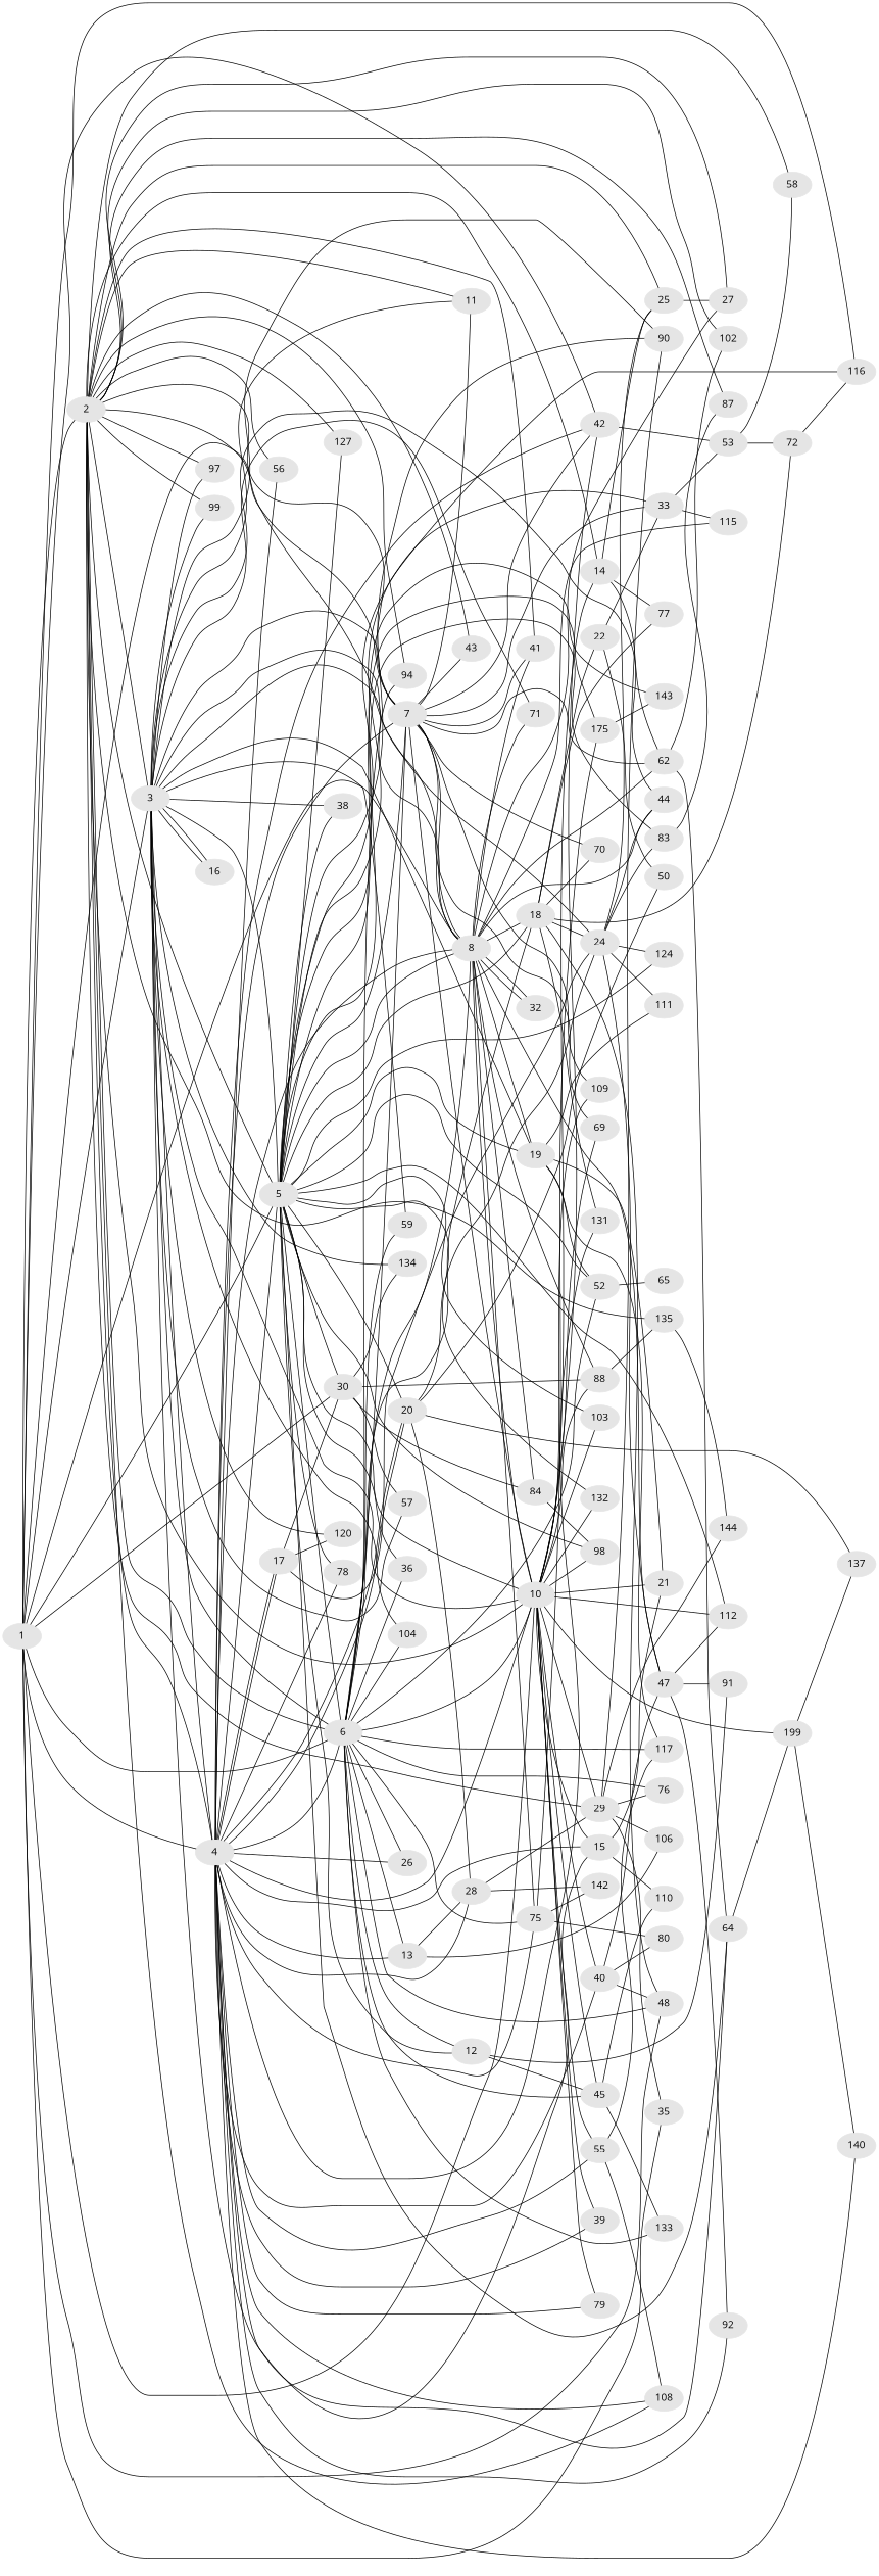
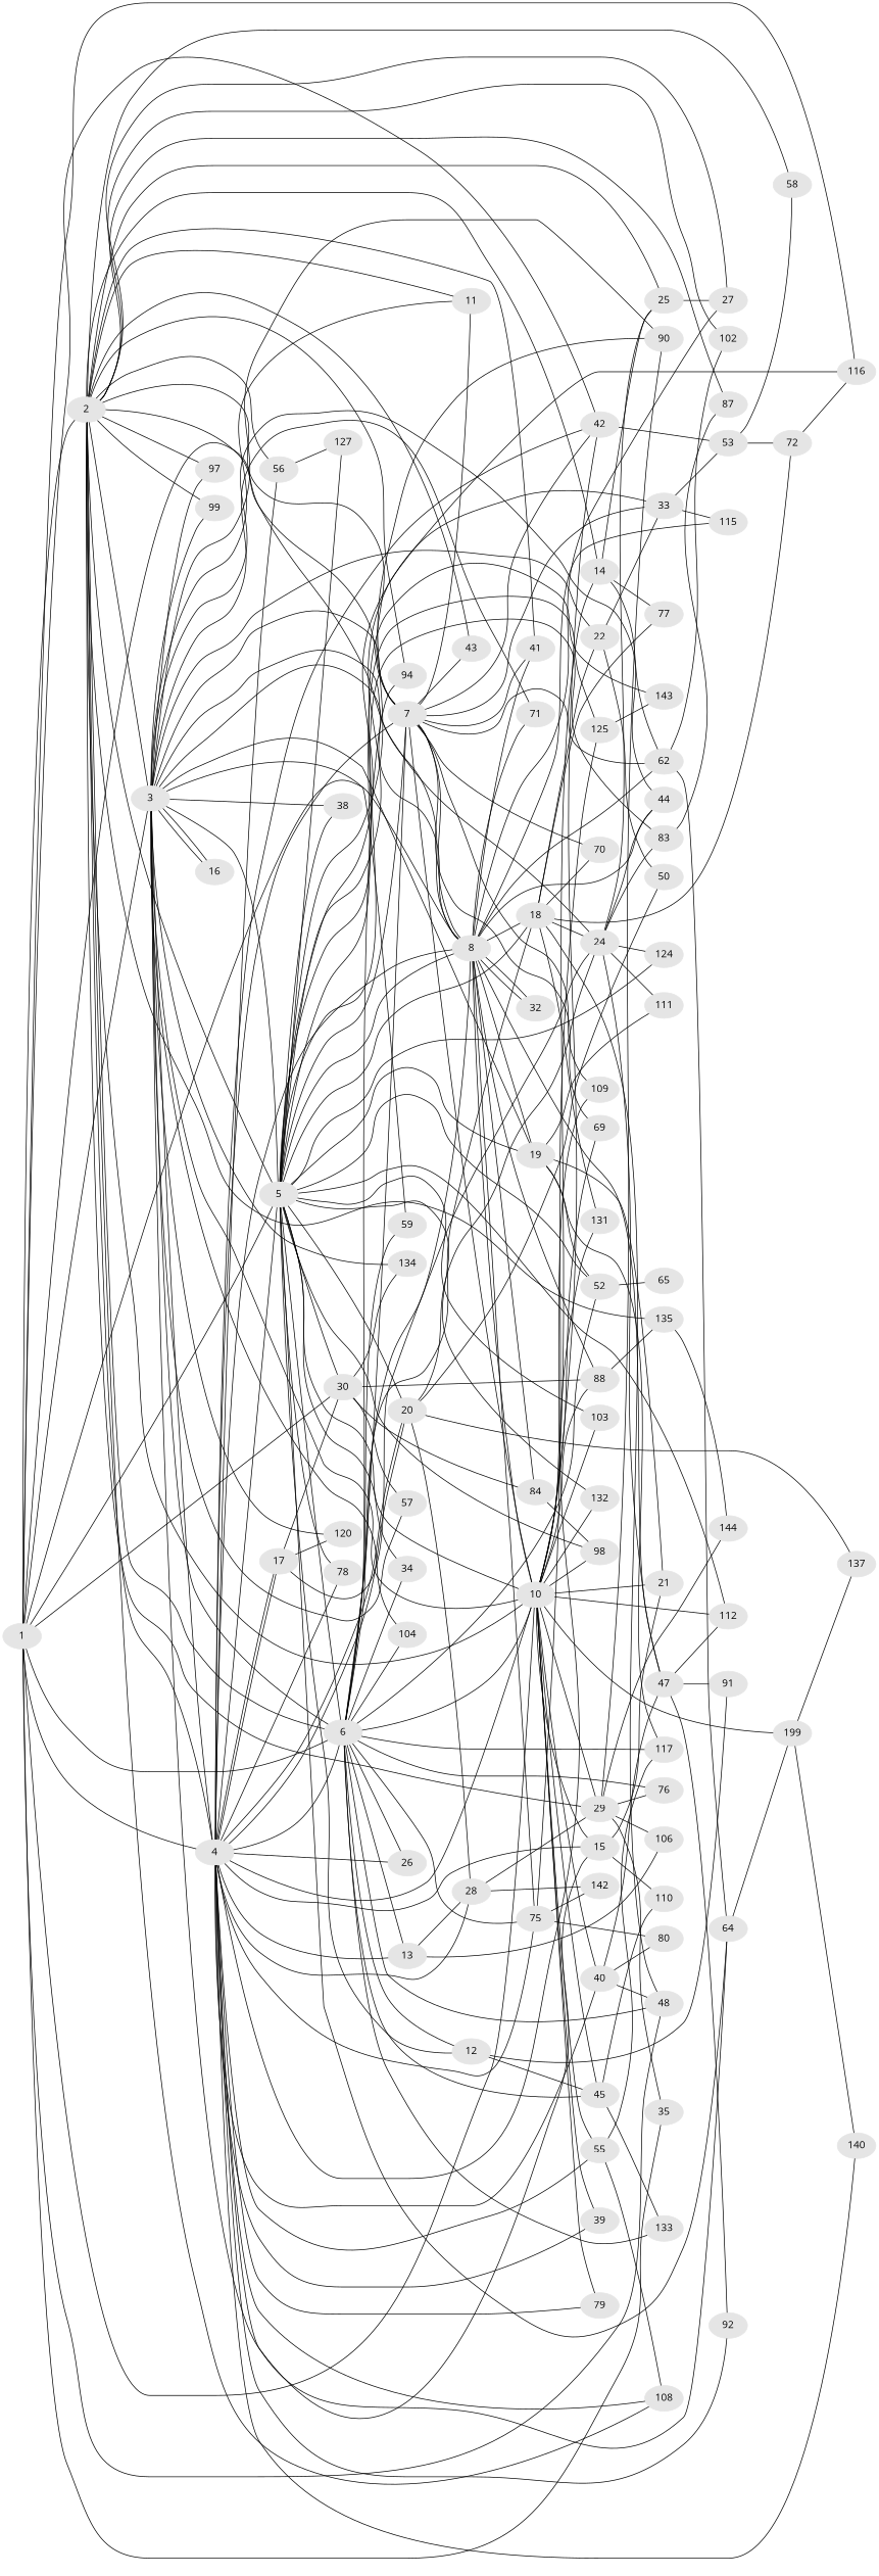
  graph {
    fontname="Open Sans"
    rankdir=LR
    node [color=gray90 fontname="Open Sans" style=filled]
    edge [fontname="Open Sans"]
    1 [super="+96"]
    2 [super="+74"]
    3 [super="+37"]
    4 [super="+130"]
    5 [super="+9"]
    6 [super="+119"]
    7 [super="+67"]
    8 [super="+82"]
    10 [super="+81"]
    30 [super="+93"]
    35
    42 [super="+95"]
    48 [super="+51"]
    116 [super="+121"]
    11 [super="+31"]
    14 [super="+36"]
    25 [super="+138"]
    27 [super="+100"]
    29 [super="+68"]
    41 [super="+141"]
    43
    56
    58
    87
    94
    97
    99
    102
    108 [super="+123"]
    127
    135
    15
    16
    19 [super="+23"]
    22 [super="+128"]
    24 [super="+49"]
    38
    44 [super="+54"]
    57
    59
    71
    90 [super="+107"]
    104
    120
    134
    13
    17 [super="+89"]
    20 [super="+136"]
    26
    28 [super="+60"]
    39
    40 [super="+118"]
    55
    64 [super="+73"]
    75 [super="+101"]
    78
    79
    92
    131
    140
    12 [super="+126"]
    18 [super="+85"]
    33 [super="+122"]
-   34 [super="+46" label=36]
+   34 [super="+46"]
    52 [super="+66"]
    83
    98 [super="+114"]
    103
    112 [super="+113"]
    124
-   125 [label=175]
+   125
    132
    143
    45
    76
    117
    133
    62 [super="+63"]
    69
    70
    109
    32
    47 [super="+61"]
    84
    88 [super="+139"]
    115
    21 [super="+105"]
    n88 [label=199]
    53
    77
    106
    144
    110
    111
    50
    137
    142
    80
    91
    72
    65
    1 -- 2
    1 -- 3
    1 -- 4
    1 -- 5 [weight=3]
    1 -- 6
    1 -- 7
    1 -- 8
    1 -- 10
    1 -- 30
    1 -- 35
    1 -- 42
    1 -- 48
    1 -- 116
    2 -- 3 [weight=2]
    2 -- 4
    2 -- 5 [weight=2]
    2 -- 6
    2 -- 7
    2 -- 8
    2 -- 10
    2 -- 11
    2 -- 14
    2 -- 25
    2 -- 27
    2 -- 29
    2 -- 41
    2 -- 43
    2 -- 56
    2 -- 58
    2 -- 87
    2 -- 94
    2 -- 97
    2 -- 99
    2 -- 102
    2 -- 108
-   2 -- 127
+   56 -- 127
    2 -- 135
    3 -- 4
    3 -- 5 [weight=2]
    3 -- 6
    3 -- 7
    3 -- 8
    3 -- 10
    3 -- 11
    3 -- 97
    3 -- 99
    3 -- 15
    3 -- 16
    3 -- 16
    3 -- 19
+   3 -- 22
    3 -- 24
    3 -- 38
    3 -- 44
    3 -- 57
    3 -- 59
    3 -- 71
    3 -- 90
    3 -- 104
    3 -- 120
    3 -- 134
    4 -- 5 [weight=2]
    4 -- 6
    4 -- 7
    4 -- 8
    4 -- 10
    4 -- 42
    4 -- 56
    4 -- 108
    4 -- 15
    4 -- 13
    4 -- 17
    4 -- 17
    4 -- 20
    4 -- 20
    4 -- 26
    4 -- 28
    4 -- 39
    4 -- 40
    4 -- 55
    4 -- 64
    4 -- 75
    4 -- 78
    4 -- 79
    4 -- 92
    4 -- 131
    4 -- 140
    5 -- 6 [weight=2]
    5 -- 7 [weight=3]
    5 -- 8 [weight=2]
    5 -- 10 [weight=2]
    5 -- 30
    5 -- 116
    5 -- 127
    5 -- 19
    5 -- 38
    5 -- 90
    5 -- 20
    5 -- 64
    5 -- 78
    5 -- 12
    5 -- 18
    5 -- 33
    5 -- 34
    5 -- 52
    5 -- 83
    5 -- 98
    5 -- 103
    5 -- 112
    5 -- 124
    5 -- 125
    5 -- 132
    5 -- 143
    6 -- 7
    6 -- 8
    6 -- 10
    6 -- 48
    6 -- 94
    6 -- 59
    6 -- 104
    6 -- 13
    6 -- 26
    6 -- 75
    6 -- 12
    6 -- 18 [weight=2]
    6 -- 34 [weight=2]
    6 -- 52
    6 -- 45
    6 -- 76
    6 -- 117
    6 -- 133
    7 -- 8
    7 -- 10
    7 -- 42
    7 -- 11
    7 -- 41
    7 -- 43
    7 -- 33
    7 -- 62
    7 -- 69
    7 -- 70
    7 -- 109
    8 -- 10
    8 -- 27
    8 -- 41
    8 -- 19 [weight=2]
    8 -- 44
    8 -- 71
    8 -- 75
    8 -- 18
    8 -- 62
    8 -- 32
    8 -- 32
    8 -- 47
    8 -- 84
    8 -- 88
    8 -- 115
    10 -- 42
    10 -- 14 [weight=2]
    10 -- 29
    10 -- 15
    10 -- 39
    10 -- 40
    10 -- 55
    10 -- 79
    10 -- 98
    10 -- 103
    10 -- 112
    10 -- 132
    10 -- 45
    10 -- 69
    10 -- 109
    10 -- 88
    10 -- 21
    10 -- n88
    30 -- 57
    30 -- 134
    30 -- 84
    30 -- 88
    42 -- 53
    14 -- 25
    14 -- 62
    14 -- 77
    25 -- 27
    29 -- 35
    29 -- 90
    29 -- 76
    29 -- 106
    29 -- 144
    135 -- 144
    15 -- 21
    15 -- 110
    19 -- 52
    19 -- 117
    19 -- 21
    19 -- 111
    22 -- 33
    22 -- 50
    24 -- 25
    24 -- 44
    24 -- 83
    24 -- 124
    24 -- 47
    24 -- 111
    13 -- 28
    13 -- 106
    17 -- 30
    17 -- 24
    17 -- 120
    20 -- 24
    20 -- 28
    20 -- 50
    20 -- 137
    28 -- 29
    28 -- 142
    40 -- 48
    40 -- 47 [weight=2]
    40 -- 80
    55 -- 108
    55 -- 117
    64 -- n88
    75 -- 125
    75 -- 142
    75 -- 80
    12 -- 45
    12 -- 91
    18 -- 48
    18 -- 22
    18 -- 24
    18 -- 131
    18 -- 70
    18 -- 77
    18 -- 72
    33 -- 115
    33 -- 53
    52 -- 65
    83 -- 87
    125 -- 143
    45 -- 133
    45 -- 110
    62 -- 102
    62 -- 64
    47 -- 92
    47 -- 112
    47 -- 91
    84 -- 98
    88 -- 135
    n88 -- 140
    n88 -- 137
    53 -- 58
    53 -- 72
    72 -- 116
  }
